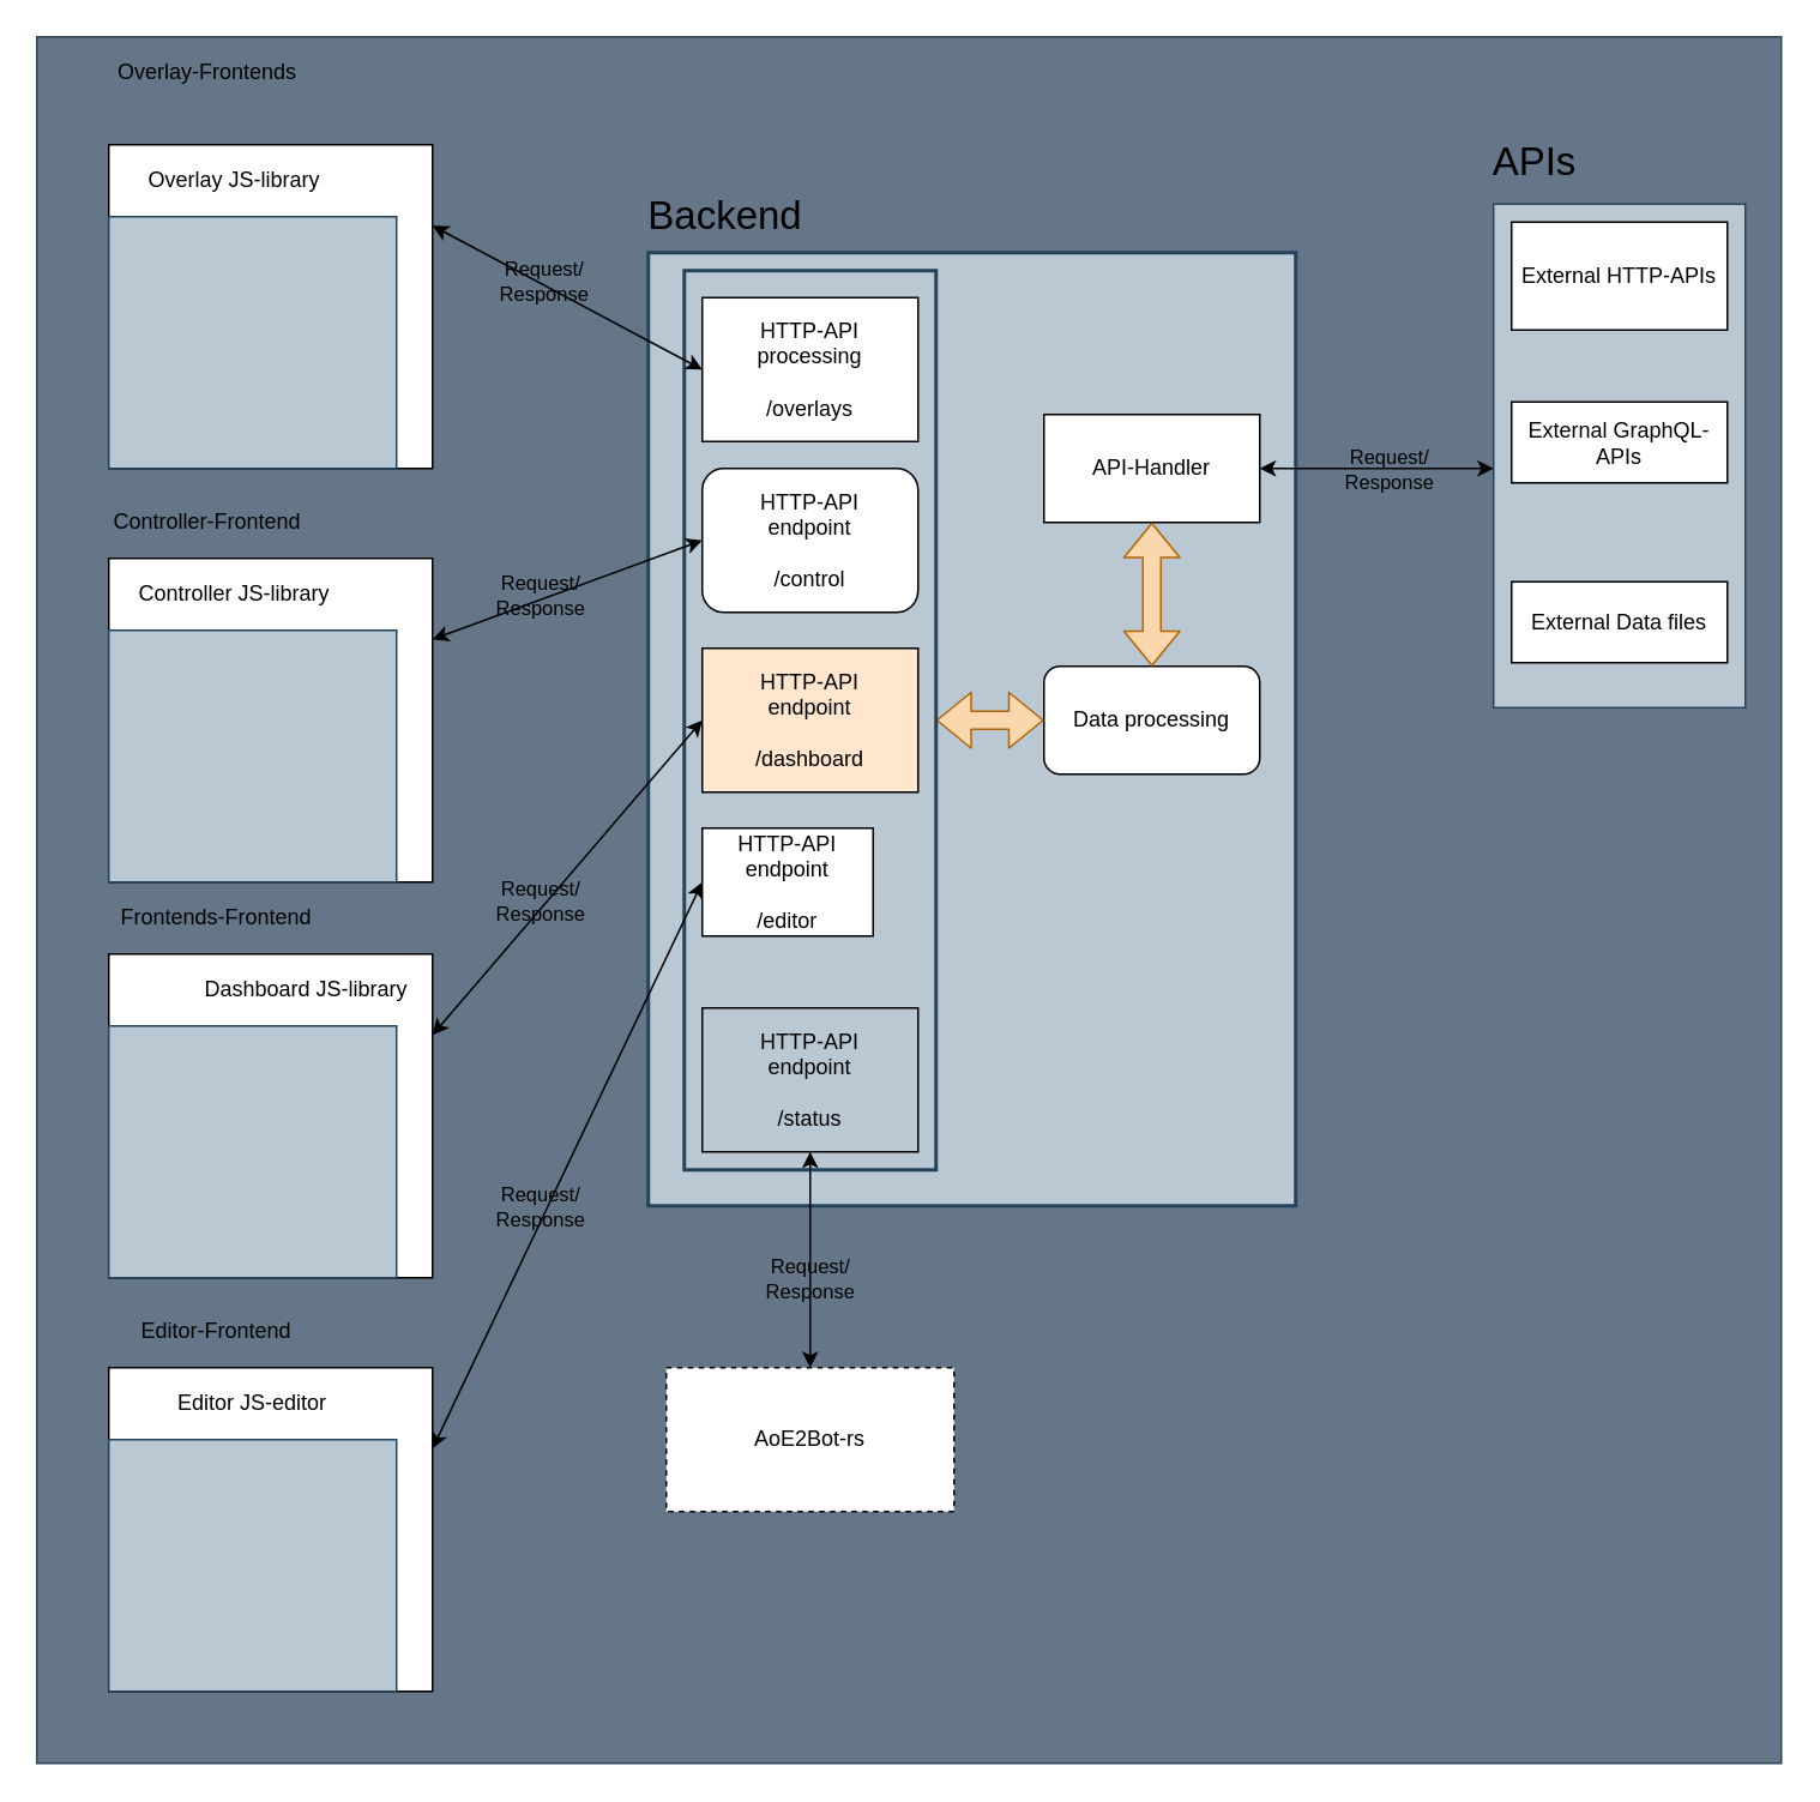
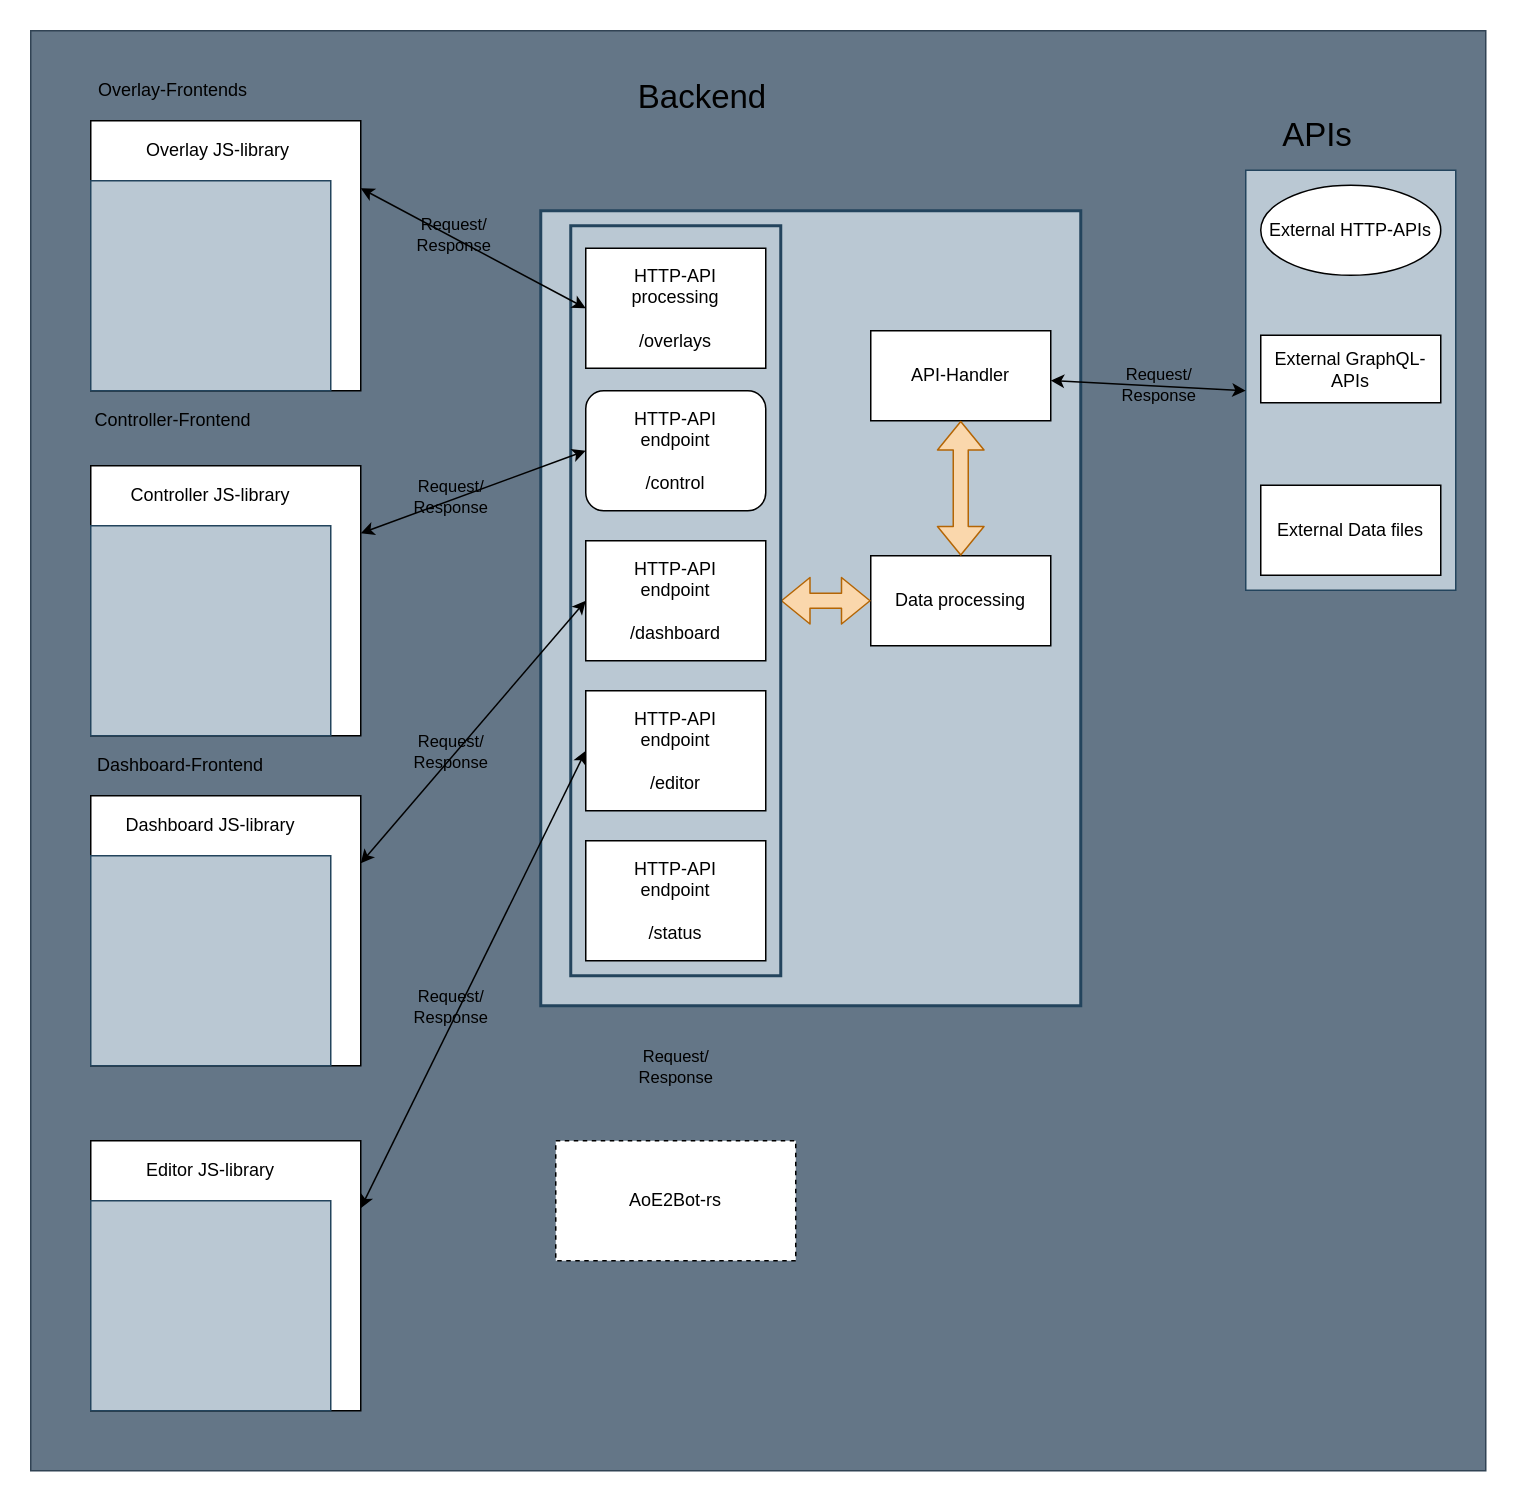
  <mxCell id="0" />
  <mxCell id="1" parent="0" />
  <mxCell id="2" value="" style="rounded=0;whiteSpace=wrap;html=1;fillColor=#647687;strokeColor=#314354;fontColor=#ffffff;" vertex="1" parent="1"><mxGeometry x="20" y="20" width="970" height="960" as="geometry" /></mxCell>
  <mxCell id="3" value="" style="rounded=0;whiteSpace=wrap;html=1;fillColor=#bac8d3;strokeColor=#23445d;strokeWidth=2;" vertex="1" parent="1"><mxGeometry x="360" y="140" width="360" height="530" as="geometry" /></mxCell>
  <mxCell id="4" value="" style="rounded=0;whiteSpace=wrap;html=1;fillColor=#bac8d3;strokeColor=#23445d;" vertex="1" parent="1"><mxGeometry x="830" y="113" width="140" height="280" as="geometry" /></mxCell>
  <mxCell id="5" value="" style="rounded=0;whiteSpace=wrap;html=1;" vertex="1" parent="1"><mxGeometry x="60" y="80" width="180" height="180" as="geometry" /></mxCell>
  <mxCell id="6" value="" style="rounded=0;whiteSpace=wrap;html=1;fillColor=#bac8d3;strokeColor=#23445d;" vertex="1" parent="1"><mxGeometry x="60" y="120" width="160" height="140" as="geometry" /></mxCell>
- <mxCell id="7" value="Overlay-Frontends" style="text;html=1;strokeColor=none;fillColor=none;align=center;verticalAlign=middle;whiteSpace=wrap;rounded=0;" vertex="1" parent="1"><mxGeometry x="60" y="30" width="110" height="20" as="geometry" /></mxCell>
- <mxCell id="8" value="Overlay JS-library" style="text;html=1;strokeColor=none;fillColor=none;align=center;verticalAlign=middle;whiteSpace=wrap;rounded=0;" vertex="1" parent="1"><mxGeometry x="80" y="90" width="100" height="20" as="geometry" /></mxCell>
- <mxCell id="9" value="Backend" style="text;html=1;strokeColor=none;fillColor=none;align=center;verticalAlign=middle;whiteSpace=wrap;rounded=0;fontSize=22;" vertex="1" parent="1"><mxGeometry x="383" y="110" width="40" height="20" as="geometry" /></mxCell>
- <mxCell id="10" value="API-Handler" style="rounded=0;whiteSpace=wrap;html=1;" vertex="1" parent="1"><mxGeometry x="580" y="230" width="120" height="60" as="geometry" /></mxCell>
- <mxCell id="11" value="Data processing" style="whiteSpace=wrap;html=1;rounded=1;" vertex="1" parent="1"><mxGeometry x="580" y="370" width="120" height="60" as="geometry" /></mxCell>
- <mxCell id="12" value="External HTTP-APIs" style="rounded=0;whiteSpace=wrap;html=1;" vertex="1" parent="1"><mxGeometry x="840" y="123" width="120" height="60" as="geometry" /></mxCell>
+ <mxCell id="7" value="Overlay-Frontends" style="text;html=1;strokeColor=none;fillColor=none;align=center;verticalAlign=middle;whiteSpace=wrap;rounded=0;" vertex="1" parent="1"><mxGeometry x="60" y="50" width="110" height="20" as="geometry" /></mxCell>
+ <mxCell id="8" value="Overlay JS-library" style="text;html=1;strokeColor=none;fillColor=none;align=center;verticalAlign=middle;whiteSpace=wrap;rounded=0;" vertex="1" parent="1"><mxGeometry x="95" y="90" width="100" height="20" as="geometry" /></mxCell>
+ <mxCell id="9" value="Backend" style="text;html=1;strokeColor=none;fillColor=none;align=center;verticalAlign=middle;whiteSpace=wrap;rounded=0;fontSize=22;" vertex="1" parent="1"><mxGeometry x="448" y="55" width="40" height="20" as="geometry" /></mxCell>
+ <mxCell id="10" value="API-Handler" style="rounded=0;whiteSpace=wrap;html=1;" vertex="1" parent="1"><mxGeometry x="580" y="220" width="120" height="60" as="geometry" /></mxCell>
+ <mxCell id="11" value="Data processing" style="rounded=0;whiteSpace=wrap;html=1;" vertex="1" parent="1"><mxGeometry x="580" y="370" width="120" height="60" as="geometry" /></mxCell>
+ <mxCell id="12" value="External HTTP-APIs" style="ellipse;whiteSpace=wrap;html=1;" vertex="1" parent="1"><mxGeometry x="840" y="123" width="120" height="60" as="geometry" /></mxCell>
  <mxCell id="13" value="External GraphQL-APIs" style="rounded=0;whiteSpace=wrap;html=1;" vertex="1" parent="1"><mxGeometry x="840" y="223" width="120" height="45" as="geometry" /></mxCell>
- <mxCell id="14" value="External Data files" style="rounded=0;whiteSpace=wrap;html=1;" vertex="1" parent="1"><mxGeometry x="840" y="323" width="120" height="45" as="geometry" /></mxCell>
+ <mxCell id="14" value="External Data files" style="rounded=0;whiteSpace=wrap;html=1;" vertex="1" parent="1"><mxGeometry x="840" y="323" width="120" height="60" as="geometry" /></mxCell>
  <mxCell id="15" value="" style="endArrow=classic;startArrow=classic;html=1;entryX=0;entryY=0.525;entryDx=0;entryDy=0;entryPerimeter=0;" edge="1" parent="1" source="10" target="4"><mxGeometry width="50" height="50" relative="1" as="geometry"><mxPoint x="690" y="310" as="sourcePoint" /><mxPoint x="740" y="260" as="targetPoint" /></mxGeometry></mxCell>
  <mxCell id="16" value="Request/&lt;br&gt;Response" style="edgeLabel;html=1;align=center;verticalAlign=middle;resizable=0;points=[];labelBackgroundColor=none;" vertex="1" connectable="0" parent="15"><mxGeometry x="-0.328" y="5" relative="1" as="geometry"><mxPoint x="27.34" y="5.0" as="offset" /></mxGeometry></mxCell>
  <mxCell id="17" value="" style="rounded=0;whiteSpace=wrap;html=1;" vertex="1" parent="1"><mxGeometry x="60" y="310" width="180" height="180" as="geometry" /></mxCell>
  <mxCell id="18" value="" style="rounded=0;whiteSpace=wrap;html=1;fillColor=#bac8d3;strokeColor=#23445d;" vertex="1" parent="1"><mxGeometry x="60" y="350" width="160" height="140" as="geometry" /></mxCell>
- <mxCell id="19" value="Controller-Frontend" style="text;html=1;strokeColor=none;fillColor=none;align=center;verticalAlign=middle;whiteSpace=wrap;rounded=0;" vertex="1" parent="1"><mxGeometry x="60" y="280" width="110" height="20" as="geometry" /></mxCell>
- <mxCell id="20" value="Controller JS-library" style="text;html=1;strokeColor=none;fillColor=none;align=center;verticalAlign=middle;whiteSpace=wrap;rounded=0;" vertex="1" parent="1"><mxGeometry x="70" y="320" width="120" height="20" as="geometry" /></mxCell>
+ <mxCell id="19" value="Controller-Frontend" style="text;html=1;strokeColor=none;fillColor=none;align=center;verticalAlign=middle;whiteSpace=wrap;rounded=0;" vertex="1" parent="1"><mxGeometry x="60" y="270" width="110" height="20" as="geometry" /></mxCell>
+ <mxCell id="20" value="Controller JS-library" style="text;html=1;strokeColor=none;fillColor=none;align=center;verticalAlign=middle;whiteSpace=wrap;rounded=0;" vertex="1" parent="1"><mxGeometry x="80" y="320" width="120" height="20" as="geometry" /></mxCell>
  <mxCell id="21" value="Request/&lt;br&gt;Response" style="edgeLabel;html=1;align=center;verticalAlign=middle;resizable=0;points=[];labelBackgroundColor=none;" vertex="1" connectable="0" parent="1"><mxGeometry x="299.995" y="330.002" as="geometry" /></mxCell>
  <mxCell id="22" value="" style="rounded=0;whiteSpace=wrap;html=1;" vertex="1" parent="1"><mxGeometry x="60" y="530" width="180" height="180" as="geometry" /></mxCell>
  <mxCell id="23" value="" style="rounded=0;whiteSpace=wrap;html=1;fillColor=#bac8d3;strokeColor=#23445d;" vertex="1" parent="1"><mxGeometry x="60" y="570" width="160" height="140" as="geometry" /></mxCell>
- <mxCell id="24" value="Frontends-Frontend" style="text;html=1;strokeColor=none;fillColor=none;align=center;verticalAlign=middle;whiteSpace=wrap;rounded=0;" vertex="1" parent="1"><mxGeometry x="60" y="500" width="120" height="20" as="geometry" /></mxCell>
- <mxCell id="25" value="Dashboard JS-library" style="text;html=1;strokeColor=none;fillColor=none;align=center;verticalAlign=middle;whiteSpace=wrap;rounded=0;" vertex="1" parent="1"><mxGeometry x="110" y="540" width="120" height="20" as="geometry" /></mxCell>
+ <mxCell id="24" value="Dashboard-Frontend" style="text;html=1;strokeColor=none;fillColor=none;align=center;verticalAlign=middle;whiteSpace=wrap;rounded=0;" vertex="1" parent="1"><mxGeometry x="60" y="500" width="120" height="20" as="geometry" /></mxCell>
+ <mxCell id="25" value="Dashboard JS-library" style="text;html=1;strokeColor=none;fillColor=none;align=center;verticalAlign=middle;whiteSpace=wrap;rounded=0;" vertex="1" parent="1"><mxGeometry x="80" y="540" width="120" height="20" as="geometry" /></mxCell>
  <mxCell id="26" value="Request/&lt;br&gt;Response" style="edgeLabel;html=1;align=center;verticalAlign=middle;resizable=0;points=[];labelBackgroundColor=none;" vertex="1" connectable="0" parent="1"><mxGeometry x="299.995" y="500.002" as="geometry" /></mxCell>
  <mxCell id="27" value="" style="rounded=0;whiteSpace=wrap;html=1;" vertex="1" parent="1"><mxGeometry x="60" y="760" width="180" height="180" as="geometry" /></mxCell>
  <mxCell id="28" value="" style="rounded=0;whiteSpace=wrap;html=1;fillColor=#bac8d3;strokeColor=#23445d;" vertex="1" parent="1"><mxGeometry x="60" y="800" width="160" height="140" as="geometry" /></mxCell>
- <mxCell id="29" value="Editor-Frontend" style="text;html=1;strokeColor=none;fillColor=none;align=center;verticalAlign=middle;whiteSpace=wrap;rounded=0;" vertex="1" parent="1"><mxGeometry x="60" y="730" width="120" height="20" as="geometry" /></mxCell>
- <mxCell id="30" value="Editor JS-editor" style="text;html=1;strokeColor=none;fillColor=none;align=center;verticalAlign=middle;whiteSpace=wrap;rounded=0;" vertex="1" parent="1"><mxGeometry x="80" y="770" width="120" height="20" as="geometry" /></mxCell>
+ <mxCell id="30" value="Editor JS-library" style="text;html=1;strokeColor=none;fillColor=none;align=center;verticalAlign=middle;whiteSpace=wrap;rounded=0;" vertex="1" parent="1"><mxGeometry x="80" y="770" width="120" height="20" as="geometry" /></mxCell>
  <mxCell id="31" value="AoE2Bot-rs" style="rounded=0;whiteSpace=wrap;html=1;dashed=1;" vertex="1" parent="1"><mxGeometry x="370" y="760" width="160" height="80" as="geometry" /></mxCell>
  <mxCell id="32" value="Request/&lt;br&gt;Response" style="edgeLabel;html=1;align=center;verticalAlign=middle;resizable=0;points=[];labelBackgroundColor=none;" vertex="1" connectable="0" parent="1"><mxGeometry x="299.995" y="670.002" as="geometry" /></mxCell>
  <mxCell id="33" value="Request/&lt;br&gt;Response" style="edgeLabel;html=1;align=center;verticalAlign=middle;resizable=0;points=[];labelBackgroundColor=none;" vertex="1" connectable="0" parent="1"><mxGeometry x="449.995" y="710.002" as="geometry" /></mxCell>
  <mxCell id="34" value="" style="shape=flexArrow;endArrow=classic;startArrow=classic;html=1;entryX=0;entryY=0.5;entryDx=0;entryDy=0;exitX=1;exitY=0.5;exitDx=0;exitDy=0;fillColor=#fad7ac;strokeColor=#b46504;" edge="1" parent="1" source="35" target="11"><mxGeometry width="50" height="50" relative="1" as="geometry"><mxPoint x="520" y="410" as="sourcePoint" /><mxPoint x="570" y="360" as="targetPoint" /></mxGeometry></mxCell>
  <mxCell id="35" value="" style="rounded=0;whiteSpace=wrap;html=1;fillColor=#bac8d3;strokeColor=#23445d;strokeWidth=2;" vertex="1" parent="1"><mxGeometry x="380" y="150" width="140" height="500" as="geometry" /></mxCell>
  <mxCell id="36" value="&lt;span&gt;HTTP-API&lt;/span&gt;&lt;br&gt;&lt;span&gt;processing&lt;br&gt;&lt;br&gt;/overlays&lt;br&gt;&lt;/span&gt;" style="rounded=0;whiteSpace=wrap;html=1;" vertex="1" parent="1"><mxGeometry x="390" y="165" width="120" height="80" as="geometry" /></mxCell>
  <mxCell id="37" value="&lt;span&gt;HTTP-API&lt;/span&gt;&lt;br&gt;&lt;span&gt;endpoint&lt;br&gt;&lt;br&gt;/control&lt;br&gt;&lt;/span&gt;" style="whiteSpace=wrap;html=1;rounded=1;" vertex="1" parent="1"><mxGeometry x="390" y="260" width="120" height="80" as="geometry" /></mxCell>
- <mxCell id="38" value="&lt;span&gt;HTTP-API&lt;/span&gt;&lt;br&gt;&lt;span&gt;endpoint&lt;br&gt;&lt;br&gt;/dashboard&lt;br&gt;&lt;/span&gt;" style="rounded=0;whiteSpace=wrap;html=1;fillColor=#ffe6cc;" vertex="1" parent="1"><mxGeometry x="390" y="360" width="120" height="80" as="geometry" /></mxCell>
- <mxCell id="39" value="&lt;span&gt;HTTP-API&lt;/span&gt;&lt;br&gt;&lt;span&gt;endpoint&lt;br&gt;&lt;br&gt;/editor&lt;br&gt;&lt;/span&gt;" style="rounded=0;whiteSpace=wrap;html=1;" vertex="1" parent="1"><mxGeometry x="390" y="460" width="95" height="60" as="geometry" /></mxCell>
- <mxCell id="40" value="&lt;span&gt;HTTP-API&lt;/span&gt;&lt;br&gt;&lt;span&gt;endpoint&lt;br&gt;&lt;br&gt;/status&lt;br&gt;&lt;/span&gt;" style="rounded=0;whiteSpace=wrap;html=1;fillColor=#bac8d3;" vertex="1" parent="1"><mxGeometry x="390" y="560" width="120" height="80" as="geometry" /></mxCell>
+ <mxCell id="38" value="&lt;span&gt;HTTP-API&lt;/span&gt;&lt;br&gt;&lt;span&gt;endpoint&lt;br&gt;&lt;br&gt;/dashboard&lt;br&gt;&lt;/span&gt;" style="rounded=0;whiteSpace=wrap;html=1;" vertex="1" parent="1"><mxGeometry x="390" y="360" width="120" height="80" as="geometry" /></mxCell>
+ <mxCell id="39" value="&lt;span&gt;HTTP-API&lt;/span&gt;&lt;br&gt;&lt;span&gt;endpoint&lt;br&gt;&lt;br&gt;/editor&lt;br&gt;&lt;/span&gt;" style="rounded=0;whiteSpace=wrap;html=1;" vertex="1" parent="1"><mxGeometry x="390" y="460" width="120" height="80" as="geometry" /></mxCell>
+ <mxCell id="40" value="&lt;span&gt;HTTP-API&lt;/span&gt;&lt;br&gt;&lt;span&gt;endpoint&lt;br&gt;&lt;br&gt;/status&lt;br&gt;&lt;/span&gt;" style="rounded=0;whiteSpace=wrap;html=1;" vertex="1" parent="1"><mxGeometry x="390" y="560" width="120" height="80" as="geometry" /></mxCell>
  <mxCell id="41" value="" style="endArrow=classic;startArrow=classic;html=1;exitX=1;exitY=0.25;exitDx=0;exitDy=0;entryX=0;entryY=0.5;entryDx=0;entryDy=0;" edge="1" parent="1" source="17" target="37"><mxGeometry width="50" height="50" relative="1" as="geometry"><mxPoint x="260" y="380" as="sourcePoint" /><mxPoint x="310" y="330" as="targetPoint" /></mxGeometry></mxCell>
  <mxCell id="42" value="" style="endArrow=classic;startArrow=classic;html=1;exitX=1;exitY=0.25;exitDx=0;exitDy=0;entryX=0;entryY=0.5;entryDx=0;entryDy=0;" edge="1" parent="1" source="5" target="36"><mxGeometry width="50" height="50" relative="1" as="geometry"><mxPoint x="260" y="140" as="sourcePoint" /><mxPoint x="340" y="140" as="targetPoint" /></mxGeometry></mxCell>
  <mxCell id="43" value="Request/&lt;br&gt;Response" style="edgeLabel;html=1;align=center;verticalAlign=middle;resizable=0;points=[];labelBackgroundColor=none;" vertex="1" connectable="0" parent="42"><mxGeometry x="-0.193" y="2" relative="1" as="geometry"><mxPoint as="offset" /></mxGeometry></mxCell>
  <mxCell id="44" value="" style="endArrow=classic;startArrow=classic;html=1;exitX=1;exitY=0.25;exitDx=0;exitDy=0;entryX=0;entryY=0.5;entryDx=0;entryDy=0;" edge="1" parent="1" source="22" target="38"><mxGeometry width="50" height="50" relative="1" as="geometry"><mxPoint x="240" y="570" as="sourcePoint" /><mxPoint x="390" y="515" as="targetPoint" /></mxGeometry></mxCell>
  <mxCell id="45" value="" style="endArrow=classic;startArrow=classic;html=1;exitX=1;exitY=0.25;exitDx=0;exitDy=0;entryX=0;entryY=0.5;entryDx=0;entryDy=0;" edge="1" parent="1" source="27" target="39"><mxGeometry width="50" height="50" relative="1" as="geometry"><mxPoint x="264" y="845" as="sourcePoint" /><mxPoint x="414" y="670" as="targetPoint" /></mxGeometry></mxCell>
- <mxCell id="46" value="" style="endArrow=classic;startArrow=classic;html=1;exitX=0.5;exitY=0;exitDx=0;exitDy=0;entryX=0.5;entryY=1;entryDx=0;entryDy=0;" edge="1" parent="1" source="31" target="40"><mxGeometry width="50" height="50" relative="1" as="geometry"><mxPoint x="440" y="750" as="sourcePoint" /><mxPoint x="490" y="700" as="targetPoint" /></mxGeometry></mxCell>
  <mxCell id="47" value="" style="shape=flexArrow;endArrow=classic;startArrow=classic;html=1;entryX=0.5;entryY=1;entryDx=0;entryDy=0;exitX=0.5;exitY=0;exitDx=0;exitDy=0;fillColor=#fad7ac;strokeColor=#b46504;" edge="1" parent="1" source="11" target="10"><mxGeometry width="50" height="50" relative="1" as="geometry"><mxPoint x="610" y="360" as="sourcePoint" /><mxPoint x="660" y="310" as="targetPoint" /></mxGeometry></mxCell>
- <mxCell id="48" value="APIs" style="text;html=1;strokeColor=none;fillColor=none;align=center;verticalAlign=middle;whiteSpace=wrap;rounded=0;labelBackgroundColor=none;fontSize=22;" vertex="1" parent="1"><mxGeometry x="833" y="80" width="40" height="20" as="geometry" /></mxCell>
+ <mxCell id="48" value="APIs" style="text;html=1;strokeColor=none;fillColor=none;align=center;verticalAlign=middle;whiteSpace=wrap;rounded=0;labelBackgroundColor=none;fontSize=22;" vertex="1" parent="1"><mxGeometry x="858" y="80" width="40" height="20" as="geometry" /></mxCell>
